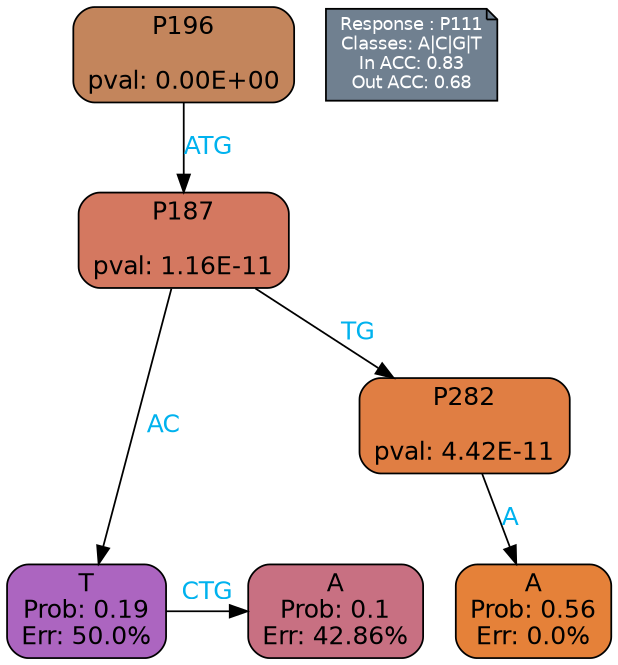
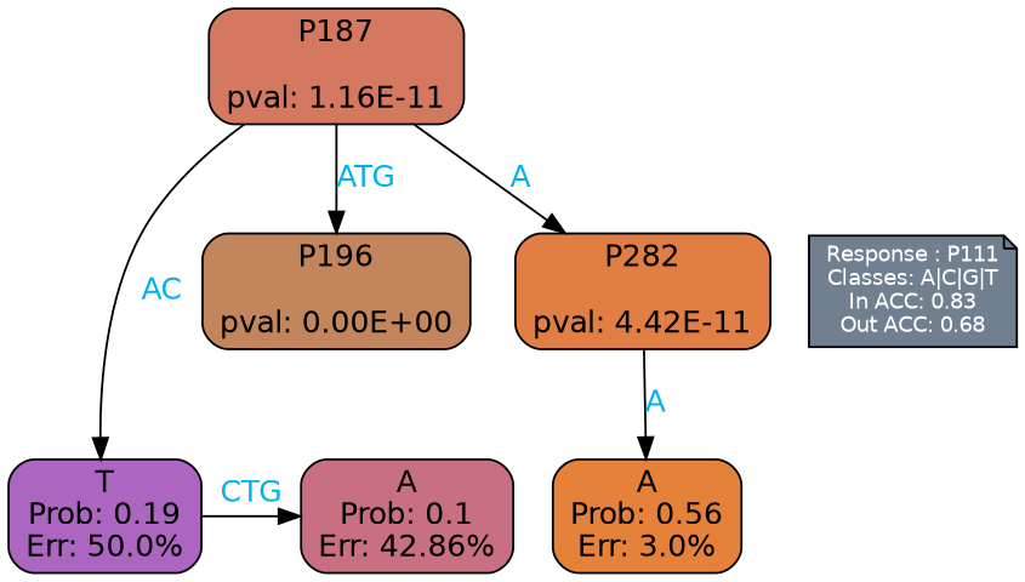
  digraph {
    ranksep=equally
    splines=polylines
    node [color=black fontname=helvetica shape=box style="filled, rounded"]
    edge [fontcolor=deepskyblue2 fontname=helvetica]
    n1 [fillcolor="#ac65c0" label="T\nProb: 0.19\nErr: 50.0%"]
-   n2 [fillcolor="#e58139" label="A\nProb: 0.56\nErr: 0.0%"]
+   n2 [fillcolor="#e58139" label="A\nProb: 0.56\nErr: 3.0%"]
    n3 [fillcolor="#c87082" label="A\nProb: 0.1\nErr: 42.86%"]
    n4 [align=left fillcolor=slategray fontcolor=white fontsize=10 label="Response : P111\nClasses: A|C|G|T\nIn ACC: 0.83\nOut ACC: 0.68\n" shape=note style=filled]
    n5 [fillcolor="#c3855c" label="P196\n\npval: 0.00E+00"]
    n6 [fillcolor="#d47860" label="P187\n\npval: 1.16E-11"]
    n7 [fillcolor="#e07e43" label="P282\n\npval: 4.42E-11"]
    subgraph sub_1 {
      rank=same
      n1
      n2
      n3
    }
    subgraph sub_2 {
      rank=same
      n4
      n5
    }
    n1 -> n3 [label=CTG]
-   n5 -> n6 [label=ATG]
+   n6 -> n5 [label=ATG]
    n6 -> n1 [label=AC]
-   n6 -> n7 [label=TG]
+   n6 -> n7 [label=A]
    n7 -> n2 [label=A]
  }
